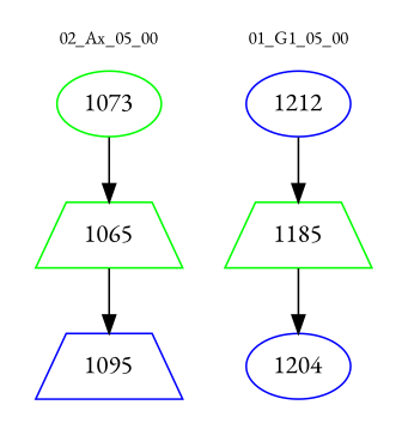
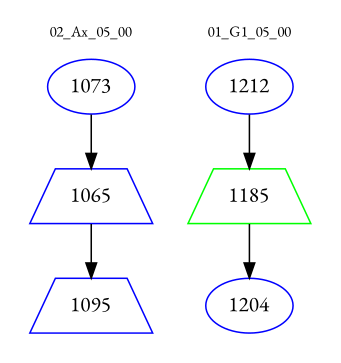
  digraph {
    fontname="EB Garamond"
    node [color=blue fontname="EB Garamond" shape=ellipse]
    edge [color=black fontname="EB Garamond"]
-   n1 [color=green label=1073]
+   n1 [label=1073]
    n2 [label=1095 shape=trapezium]
-   n3 [color=green label=1065 shape=trapezium]
+   n3 [label=1065 shape=trapezium]
    n4 [color=green label=1185 shape=trapezium]
    n5 [label=1204]
    n6 [label=1212]
    subgraph cluster_1 {
      color=white
      fontsize=10
      label="02_Ax_05_00"
      n1
      n2
      n3
    }
    subgraph cluster_2 {
      color=white
      fontsize=10
      label="01_G1_05_00"
      n4
      n5
      n6
    }
    n1 -> n3
    n3 -> n2
    n4 -> n5
    n6 -> n4
  }
